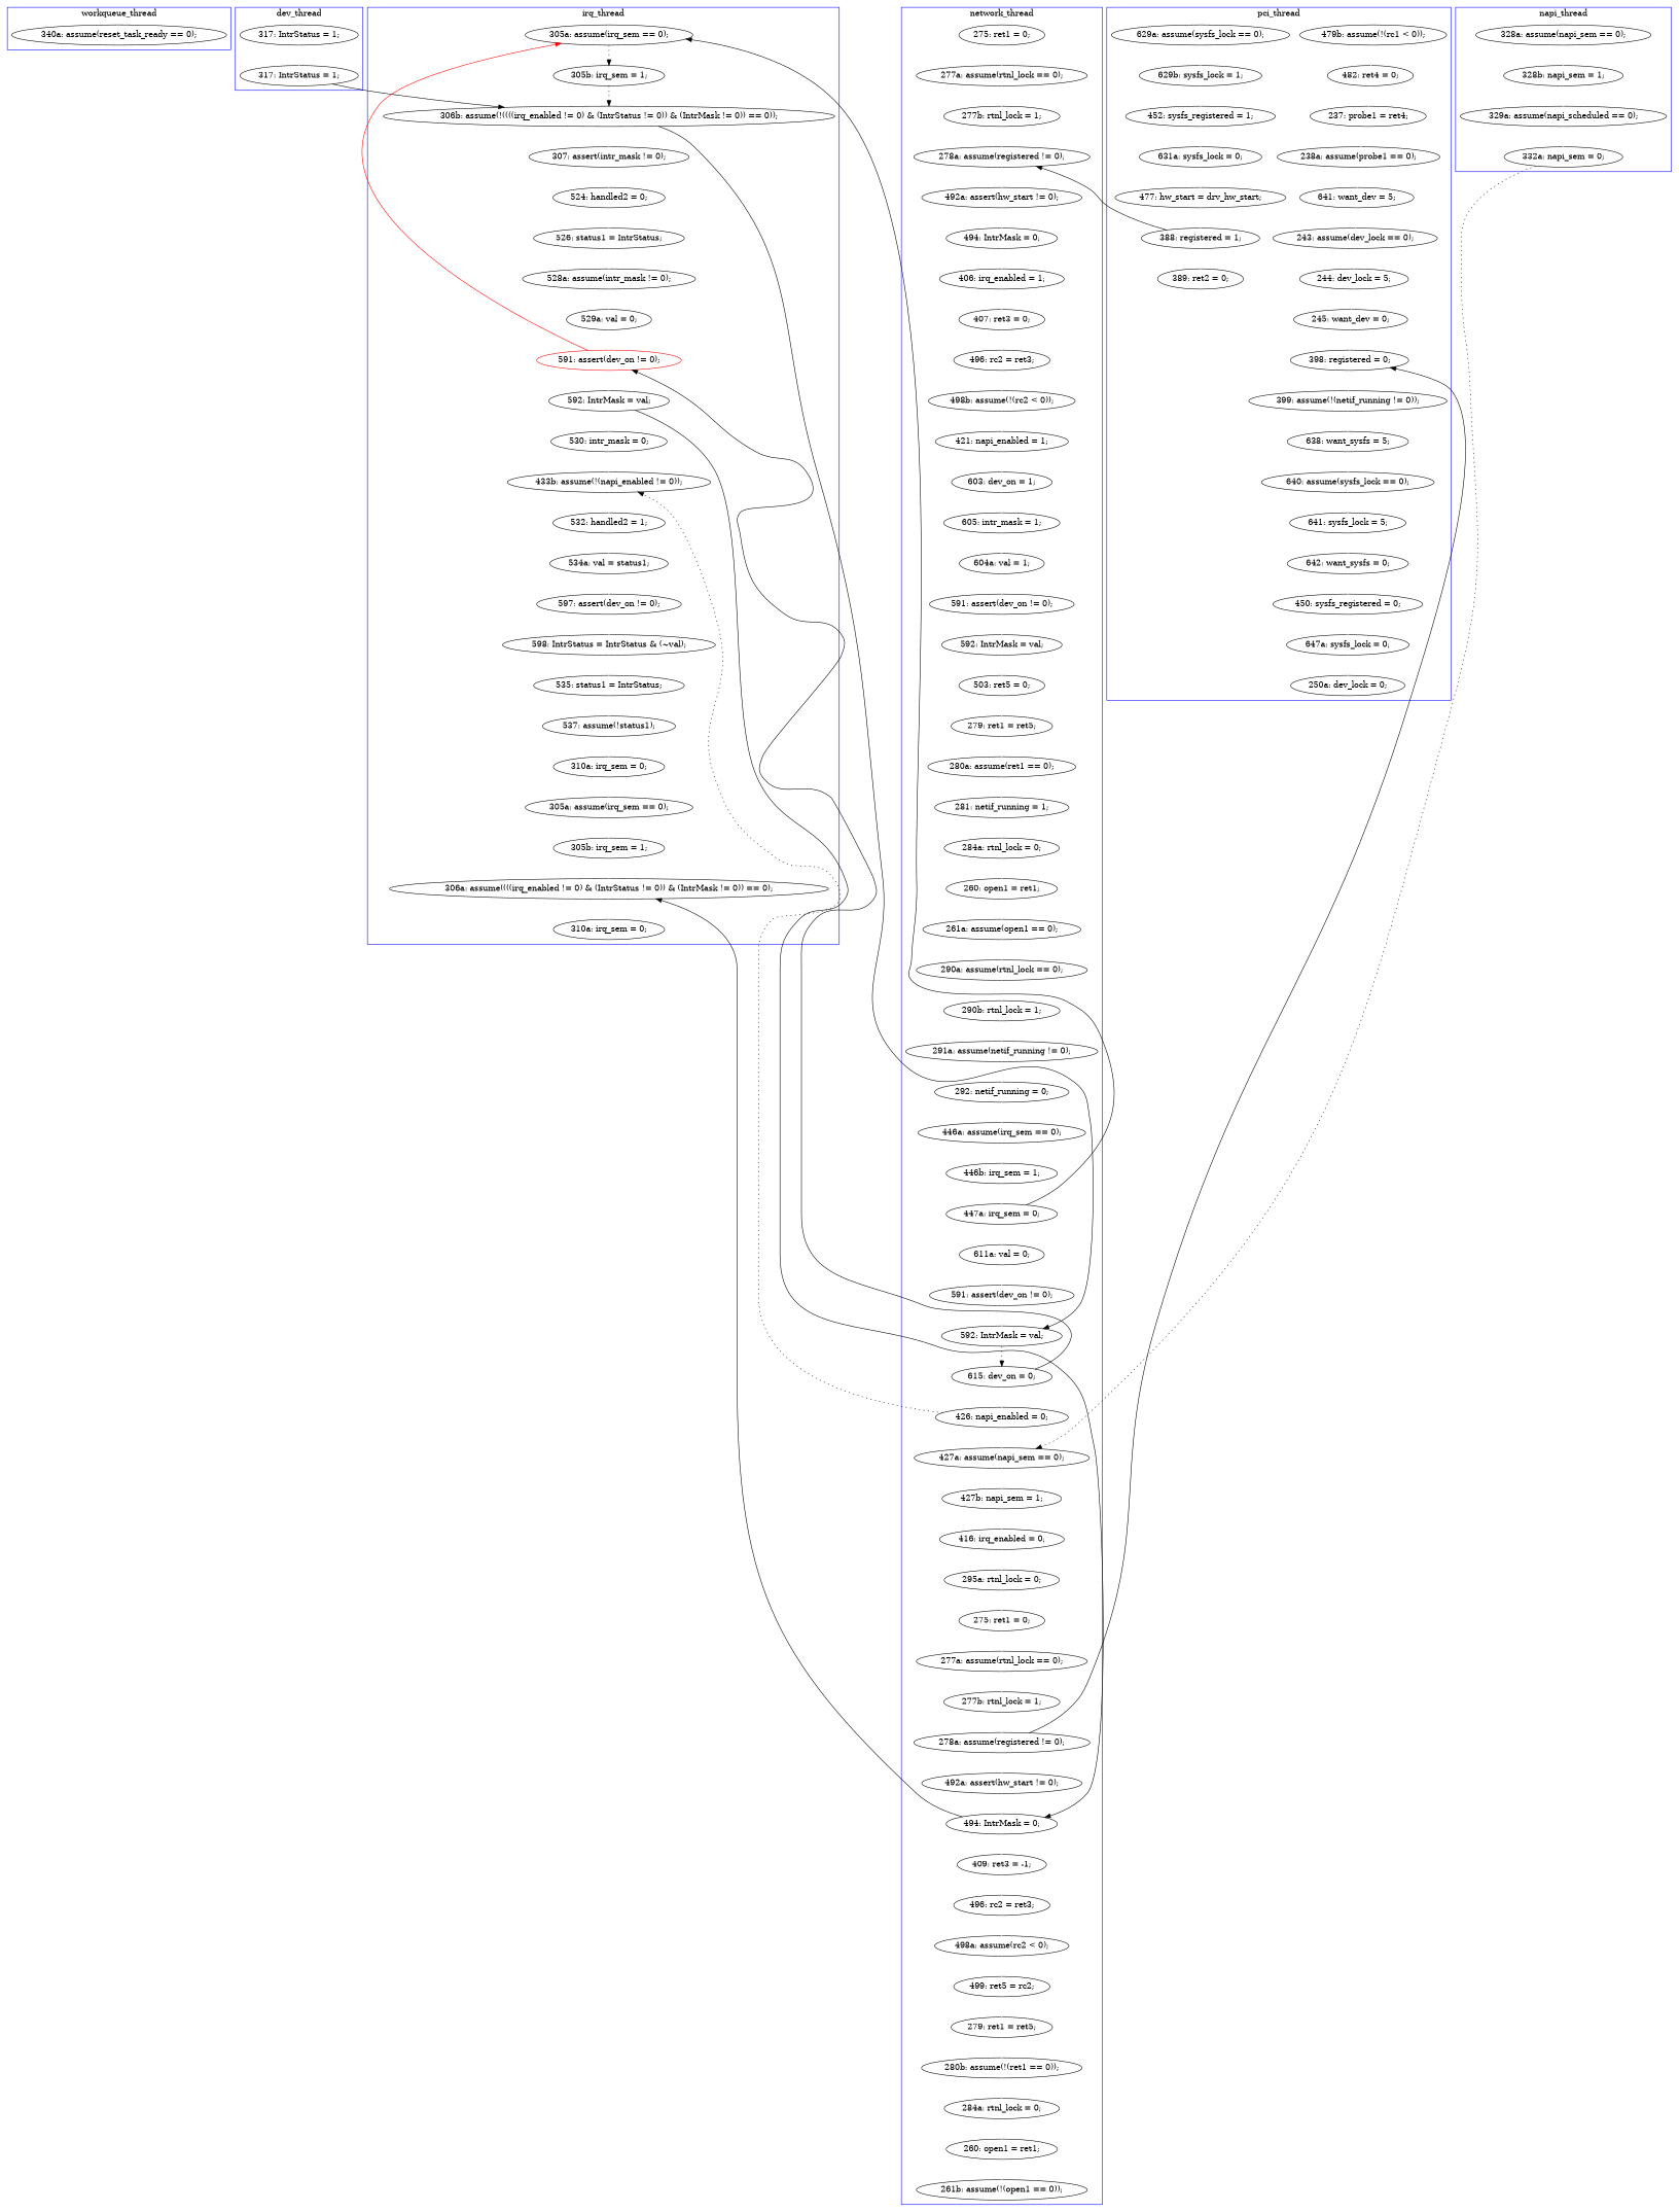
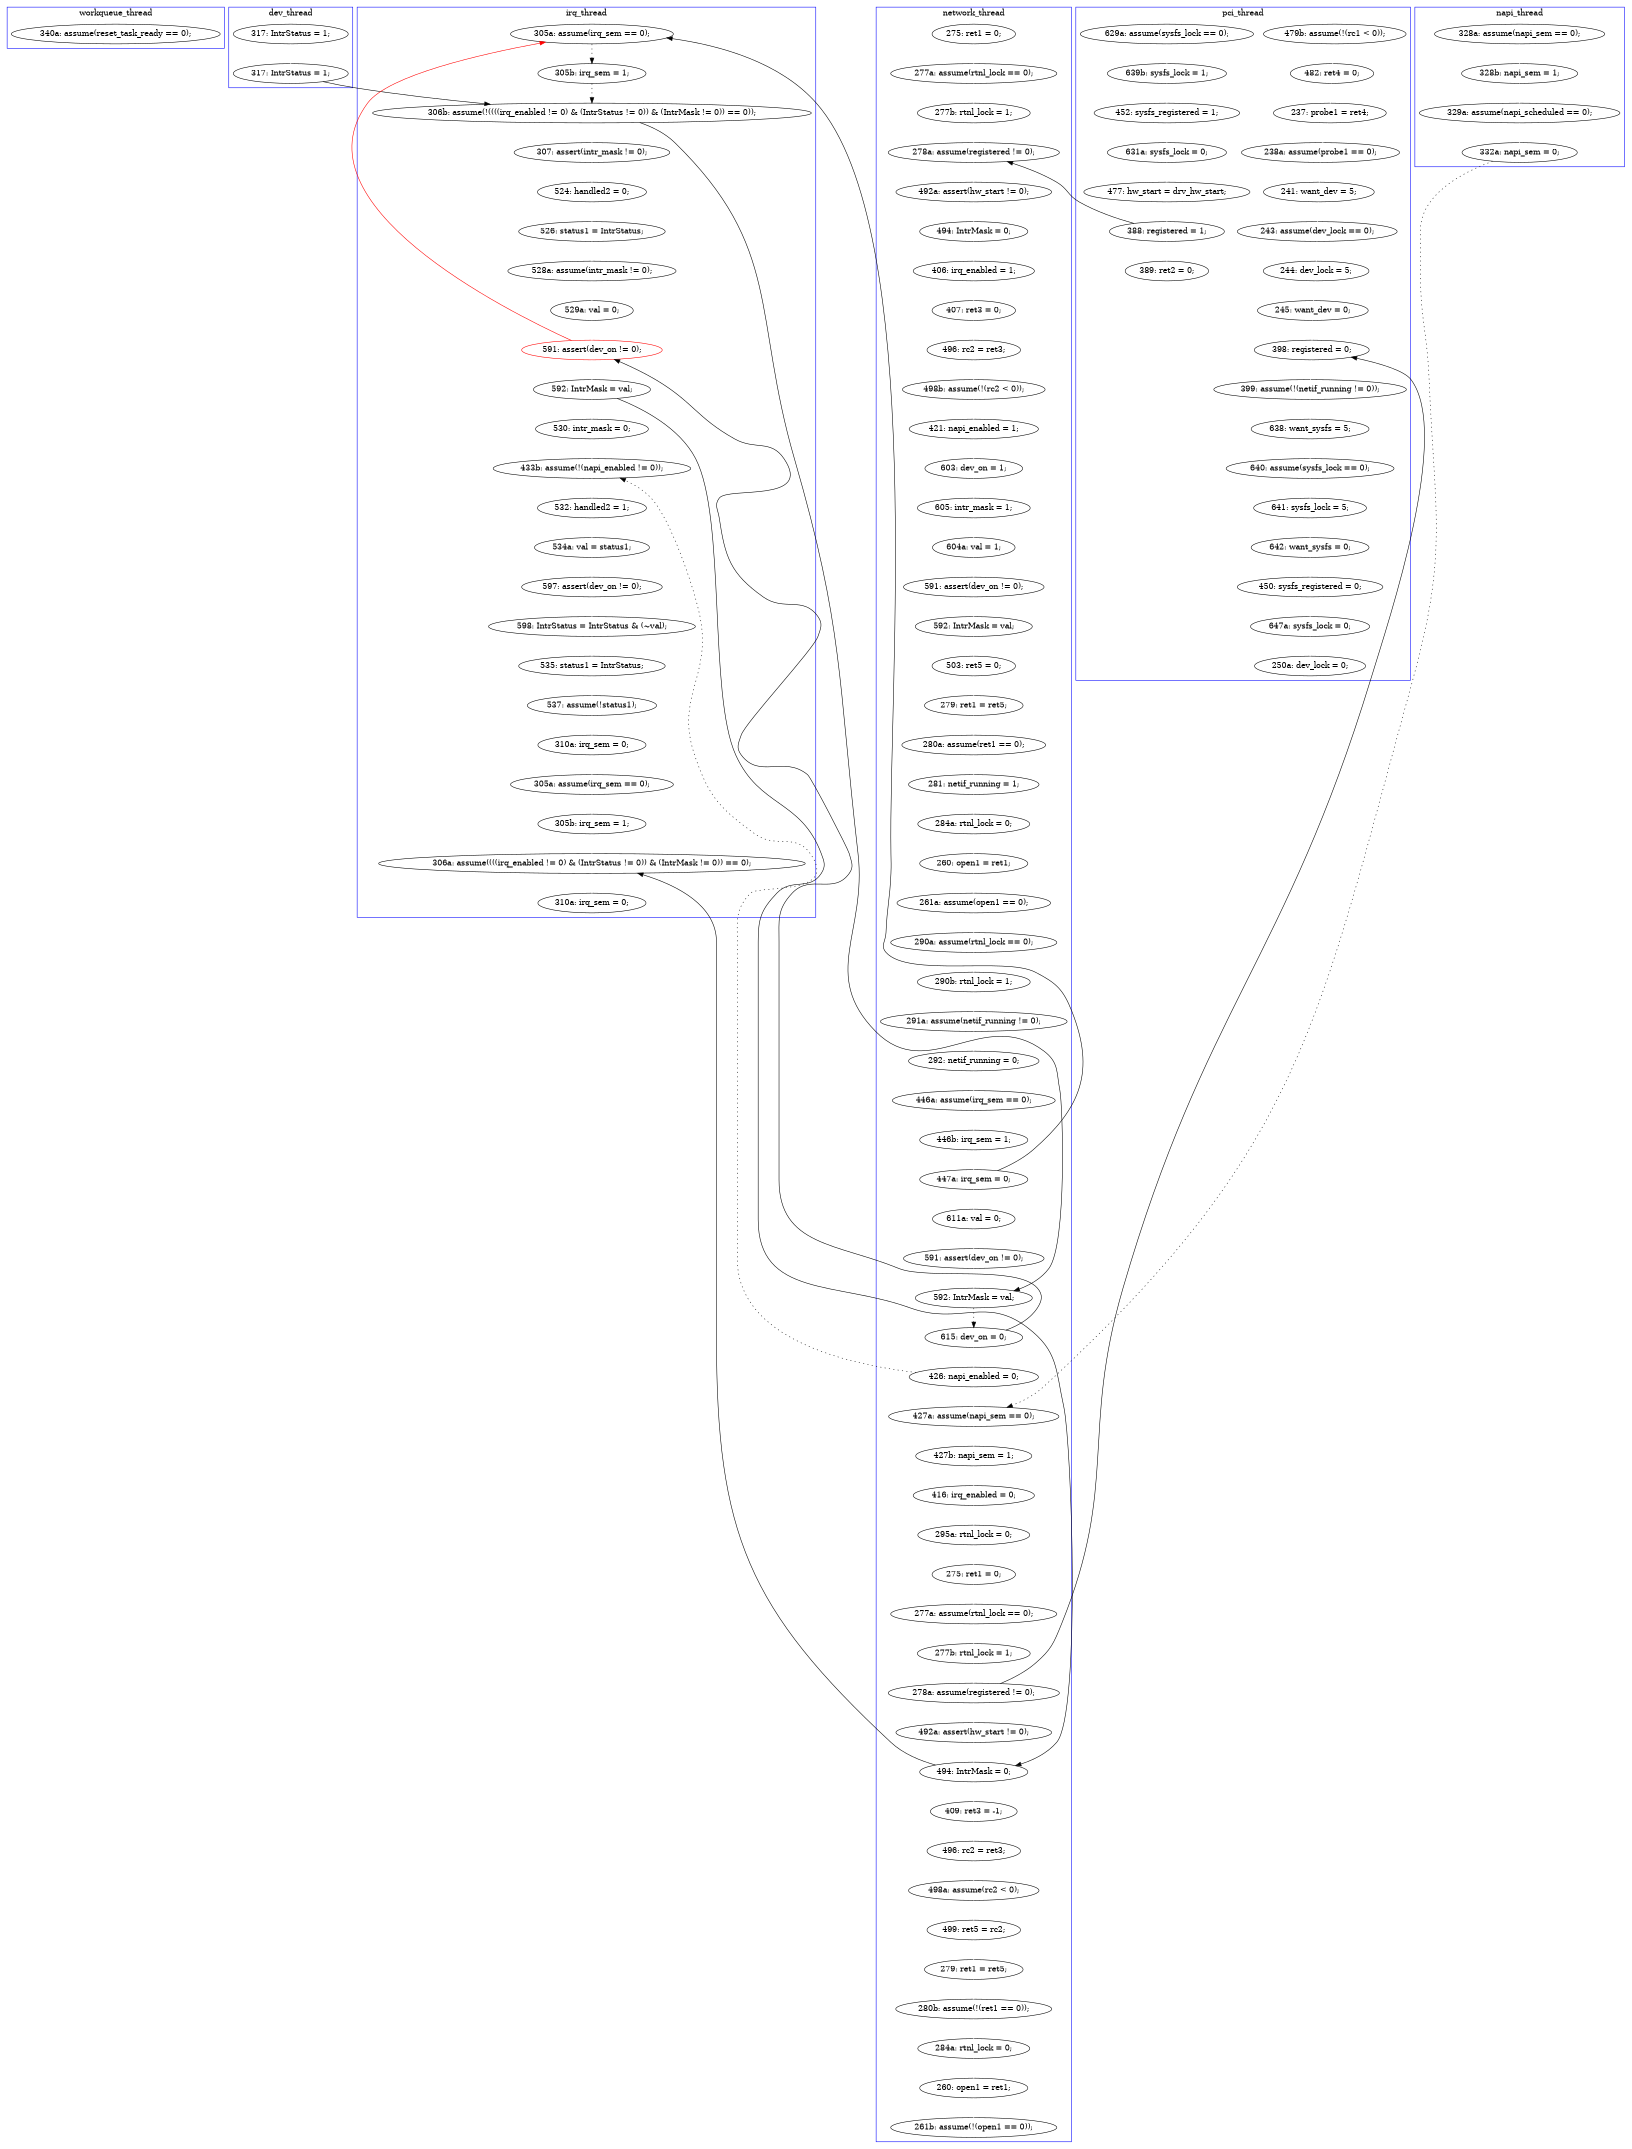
  digraph {
    edge [color=white style=solid]
    n1 [label="340a: assume(reset_task_ready == 0);"]
    n2 [label="317: IntrStatus = 1;"]
    n3 [label="317: IntrStatus = 1;"]
    n4 [label="328a: assume(napi_sem == 0);"]
    n5 [label="328b: napi_sem = 1;"]
    n6 [label="329a: assume(napi_scheduled == 0);"]
    n7 [label="332a: napi_sem = 0;"]
    n8 [label="238a: assume(probe1 == 0);"]
-   n9 [label="641: want_dev = 5;"]
+   n9 [label="241: want_dev = 5;"]
    n10 [label="398: registered = 0;"]
    n11 [label="399: assume(!(netif_running != 0));"]
    n12 [label="647a: sysfs_lock = 0;"]
    n13 [label="250a: dev_lock = 0;"]
-   n14 [label="629b: sysfs_lock = 1;"]
+   n14 [label="639b: sysfs_lock = 1;"]
    n15 [label="452: sysfs_registered = 1;"]
    n16 [label="243: assume(dev_lock == 0);"]
    n17 [label="638: want_sysfs = 5;"]
    n18 [label="640: assume(sysfs_lock == 0);"]
    n19 [label="479b: assume(!(rc1 < 0));"]
    n20 [label="631a: sysfs_lock = 0;"]
    n21 [label="477: hw_start = drv_hw_start;"]
    n22 [label="244: dev_lock = 5;"]
    n23 [label="642: want_sysfs = 0;"]
    n24 [label="450: sysfs_registered = 0;"]
    n25 [label="629a: assume(sysfs_lock == 0);"]
    n26 [label="389: ret2 = 0;"]
    n27 [label="482: ret4 = 0;"]
    n28 [label="245: want_dev = 0;"]
    n29 [label="237: probe1 = ret4;"]
    n30 [label="388: registered = 1;"]
    n31 [label="641: sysfs_lock = 5;"]
    n32 [label="499: ret5 = rc2;"]
    n33 [label="279: ret1 = ret5;"]
    n34 [label="275: ret1 = 0;"]
    n35 [label="277a: assume(rtnl_lock == 0);"]
    n36 [label="290b: rtnl_lock = 1;"]
    n37 [label="291a: assume(netif_running != 0);"]
    n38 [label="261a: assume(open1 == 0);"]
    n39 [label="290a: assume(rtnl_lock == 0);"]
    n40 [label="292: netif_running = 0;"]
    n41 [label="494: IntrMask = 0;"]
    n42 [label="605: intr_mask = 1;"]
    n43 [label="604a: val = 1;"]
    n44 [label="611a: val = 0;"]
    n45 [label="591: assert(dev_on != 0);"]
    n46 [label="426: napi_enabled = 0;"]
    n47 [label="284a: rtnl_lock = 0;"]
    n48 [label="260: open1 = ret1;"]
    n49 [label="446b: irq_sem = 1;"]
    n50 [label="447a: irq_sem = 0;"]
    n51 [label="261b: assume(!(open1 == 0));"]
    n52 [label="496: rc2 = ret3;"]
    n53 [label="498a: assume(rc2 < 0);"]
    n54 [label="427a: assume(napi_sem == 0);"]
    n55 [label="592: IntrMask = val;"]
    n56 [label="503: ret5 = 0;"]
    n57 [label="279: ret1 = ret5;"]
    n58 [label="496: rc2 = ret3;"]
    n59 [label="498b: assume(!(rc2 < 0));"]
    n60 [label="615: dev_on = 0;"]
    n61 [label="280a: assume(ret1 == 0);"]
    n62 [label="281: netif_running = 1;"]
    n63 [label="284a: rtnl_lock = 0;"]
    n64 [label="446a: assume(irq_sem == 0);"]
    n65 [label="280b: assume(!(ret1 == 0));"]
    n66 [label="277b: rtnl_lock = 1;"]
    n67 [label="277a: assume(rtnl_lock == 0);"]
    n68 [label="277b: rtnl_lock = 1;"]
    n69 [label="406: irq_enabled = 1;"]
    n70 [label="407: ret3 = 0;"]
    n71 [label="591: assert(dev_on != 0);"]
    n72 [label="592: IntrMask = val;"]
    n73 [label="295a: rtnl_lock = 0;"]
    n74 [label="278a: assume(registered != 0);"]
    n75 [label="275: ret1 = 0;"]
    n76 [label="278a: assume(registered != 0);"]
    n77 [label="492a: assert(hw_start != 0);"]
    n78 [label="260: open1 = ret1;"]
    n79 [label="427b: napi_sem = 1;"]
    n80 [label="409: ret3 = -1;"]
    n81 [label="494: IntrMask = 0;"]
    n82 [label="421: napi_enabled = 1;"]
    n83 [label="603: dev_on = 1;"]
    n84 [label="492a: assert(hw_start != 0);"]
    n85 [label="416: irq_enabled = 0;"]
    n86 [label="598: IntrStatus = IntrStatus & (~val);"]
    n87 [label="535: status1 = IntrStatus;"]
    n88 [label="310a: irq_sem = 0;"]
    n89 [label="305a: assume(irq_sem == 0);"]
    n90 [label="305b: irq_sem = 1;"]
    n91 [label="306a: assume((((irq_enabled != 0) & (IntrStatus != 0)) & (IntrMask != 0)) == 0);"]
    n92 [label="597: assert(dev_on != 0);"]
    n93 [label="592: IntrMask = val;"]
    n94 [label="433b: assume(!(napi_enabled != 0));"]
    n95 [label="529a: val = 0;"]
    n96 [color=red label="591: assert(dev_on != 0);"]
    n97 [label="524: handled2 = 0;"]
    n98 [label="526: status1 = IntrStatus;"]
    n99 [label="534a: val = status1;"]
    n100 [label="307: assert(intr_mask != 0);"]
    n101 [label="530: intr_mask = 0;"]
    n102 [label="306b: assume(!((((irq_enabled != 0) & (IntrStatus != 0)) & (IntrMask != 0)) == 0));"]
    n103 [label="305a: assume(irq_sem == 0);"]
    n104 [label="532: handled2 = 1;"]
    n105 [label="305b: irq_sem = 1;"]
    n106 [label="537: assume(!status1);"]
    n107 [label="528a: assume(intr_mask != 0);"]
    n108 [label="310a: irq_sem = 0;"]
    subgraph cluster_1 {
      color=blue
      label=workqueue_thread
      n1
    }
    subgraph cluster_2 {
      color=blue
      label=dev_thread
      n2
      n3
    }
    subgraph cluster_3 {
      color=blue
      label=napi_thread
      n4
      n5
      n6
      n7
    }
    subgraph cluster_4 {
      color=blue
      label=pci_thread
      n8
      n9
      n10
      n11
      n12
      n13
      n14
      n15
      n16
      n17
      n18
      n19
      n20
      n21
      n22
      n23
      n24
      n25
      n26
      n27
      n28
      n29
      n30
      n31
    }
    subgraph cluster_5 {
      color=blue
      label=network_thread
      n32
      n33
      n34
      n35
      n36
      n37
      n38
      n39
      n40
      n41
      n42
      n43
      n44
      n45
      n46
      n47
      n48
      n49
      n50
      n51
      n52
      n53
      n54
      n55
      n56
      n57
      n58
      n59
      n60
      n61
      n62
      n63
      n64
      n65
      n66
      n67
      n68
      n69
      n70
      n71
      n72
      n73
      n74
      n75
      n76
      n77
      n78
      n79
      n80
      n81
      n82
      n83
      n84
      n85
    }
    subgraph cluster_6 {
      color=blue
      label=irq_thread
      n86
      n87
      n88
      n89
      n90
      n91
      n92
      n93
      n94
      n95
      n96
      n97
      n98
      n99
      n100
      n101
      n102
      n103
      n104
      n105
      n106
      n107
      n108
    }
    n2 -> n3
    n3 -> n102 [color=black constraint=false]
    n4 -> n5
    n5 -> n6
    n6 -> n7
    n7 -> n54 [color=black constraint=false style=dotted]
    n8 -> n9
    n9 -> n16
    n10 -> n11
    n11 -> n17
    n12 -> n13
    n14 -> n15
    n15 -> n20
    n16 -> n22
    n17 -> n18
    n18 -> n31
    n19 -> n27
    n20 -> n21
    n21 -> n30
    n22 -> n28
    n23 -> n24
    n24 -> n12
    n25 -> n14
    n27 -> n29
    n28 -> n10
    n29 -> n8
    n30 -> n26
    n30 -> n74 [color=black constraint=false]
    n31 -> n23
    n32 -> n33
    n33 -> n65
    n34 -> n35
    n35 -> n66
    n36 -> n37
    n37 -> n40
    n38 -> n39
    n39 -> n36
    n40 -> n64
    n41 -> n80
    n41 -> n91 [color=black constraint=false]
    n42 -> n43
    n43 -> n71
    n44 -> n45
    n45 -> n55
    n46 -> n54
    n46 -> n94 [color=black constraint=false style=dotted]
    n47 -> n48
    n48 -> n51
    n49 -> n50
    n50 -> n44
    n50 -> n103 [color=black constraint=false]
    n52 -> n53
    n53 -> n32
    n54 -> n79
    n55 -> n60 [color=black style=dotted]
    n56 -> n57
    n57 -> n61
    n58 -> n59
    n59 -> n82
    n60 -> n46
    n60 -> n96 [color=black constraint=false]
    n61 -> n62
    n62 -> n63
    n63 -> n78
    n64 -> n49
    n65 -> n47
    n66 -> n76
    n67 -> n68
    n68 -> n74
    n69 -> n70
    n70 -> n58
    n71 -> n72
    n72 -> n56
    n73 -> n34
    n74 -> n84
    n75 -> n67
    n76 -> n10 [color=black constraint=false]
    n76 -> n77
    n77 -> n41
    n78 -> n38
    n79 -> n85
    n80 -> n52
    n81 -> n69
    n82 -> n83
    n83 -> n42
    n84 -> n81
    n85 -> n73
    n86 -> n87
    n87 -> n106
    n88 -> n89
    n89 -> n90
    n90 -> n91
    n91 -> n108
    n92 -> n86
    n93 -> n41 [color=black constraint=false]
    n93 -> n101
    n94 -> n104
    n95 -> n96
    n96 -> n93
    n96 -> n103 [color=red constraint=false]
    n97 -> n98
    n98 -> n107
    n99 -> n92
    n100 -> n97
    n101 -> n94
    n102 -> n55 [color=black constraint=false]
    n102 -> n100
    n103 -> n105 [color=black style=dotted]
    n104 -> n99
    n105 -> n102 [color=black style=dotted]
    n106 -> n88
    n107 -> n95
  }
